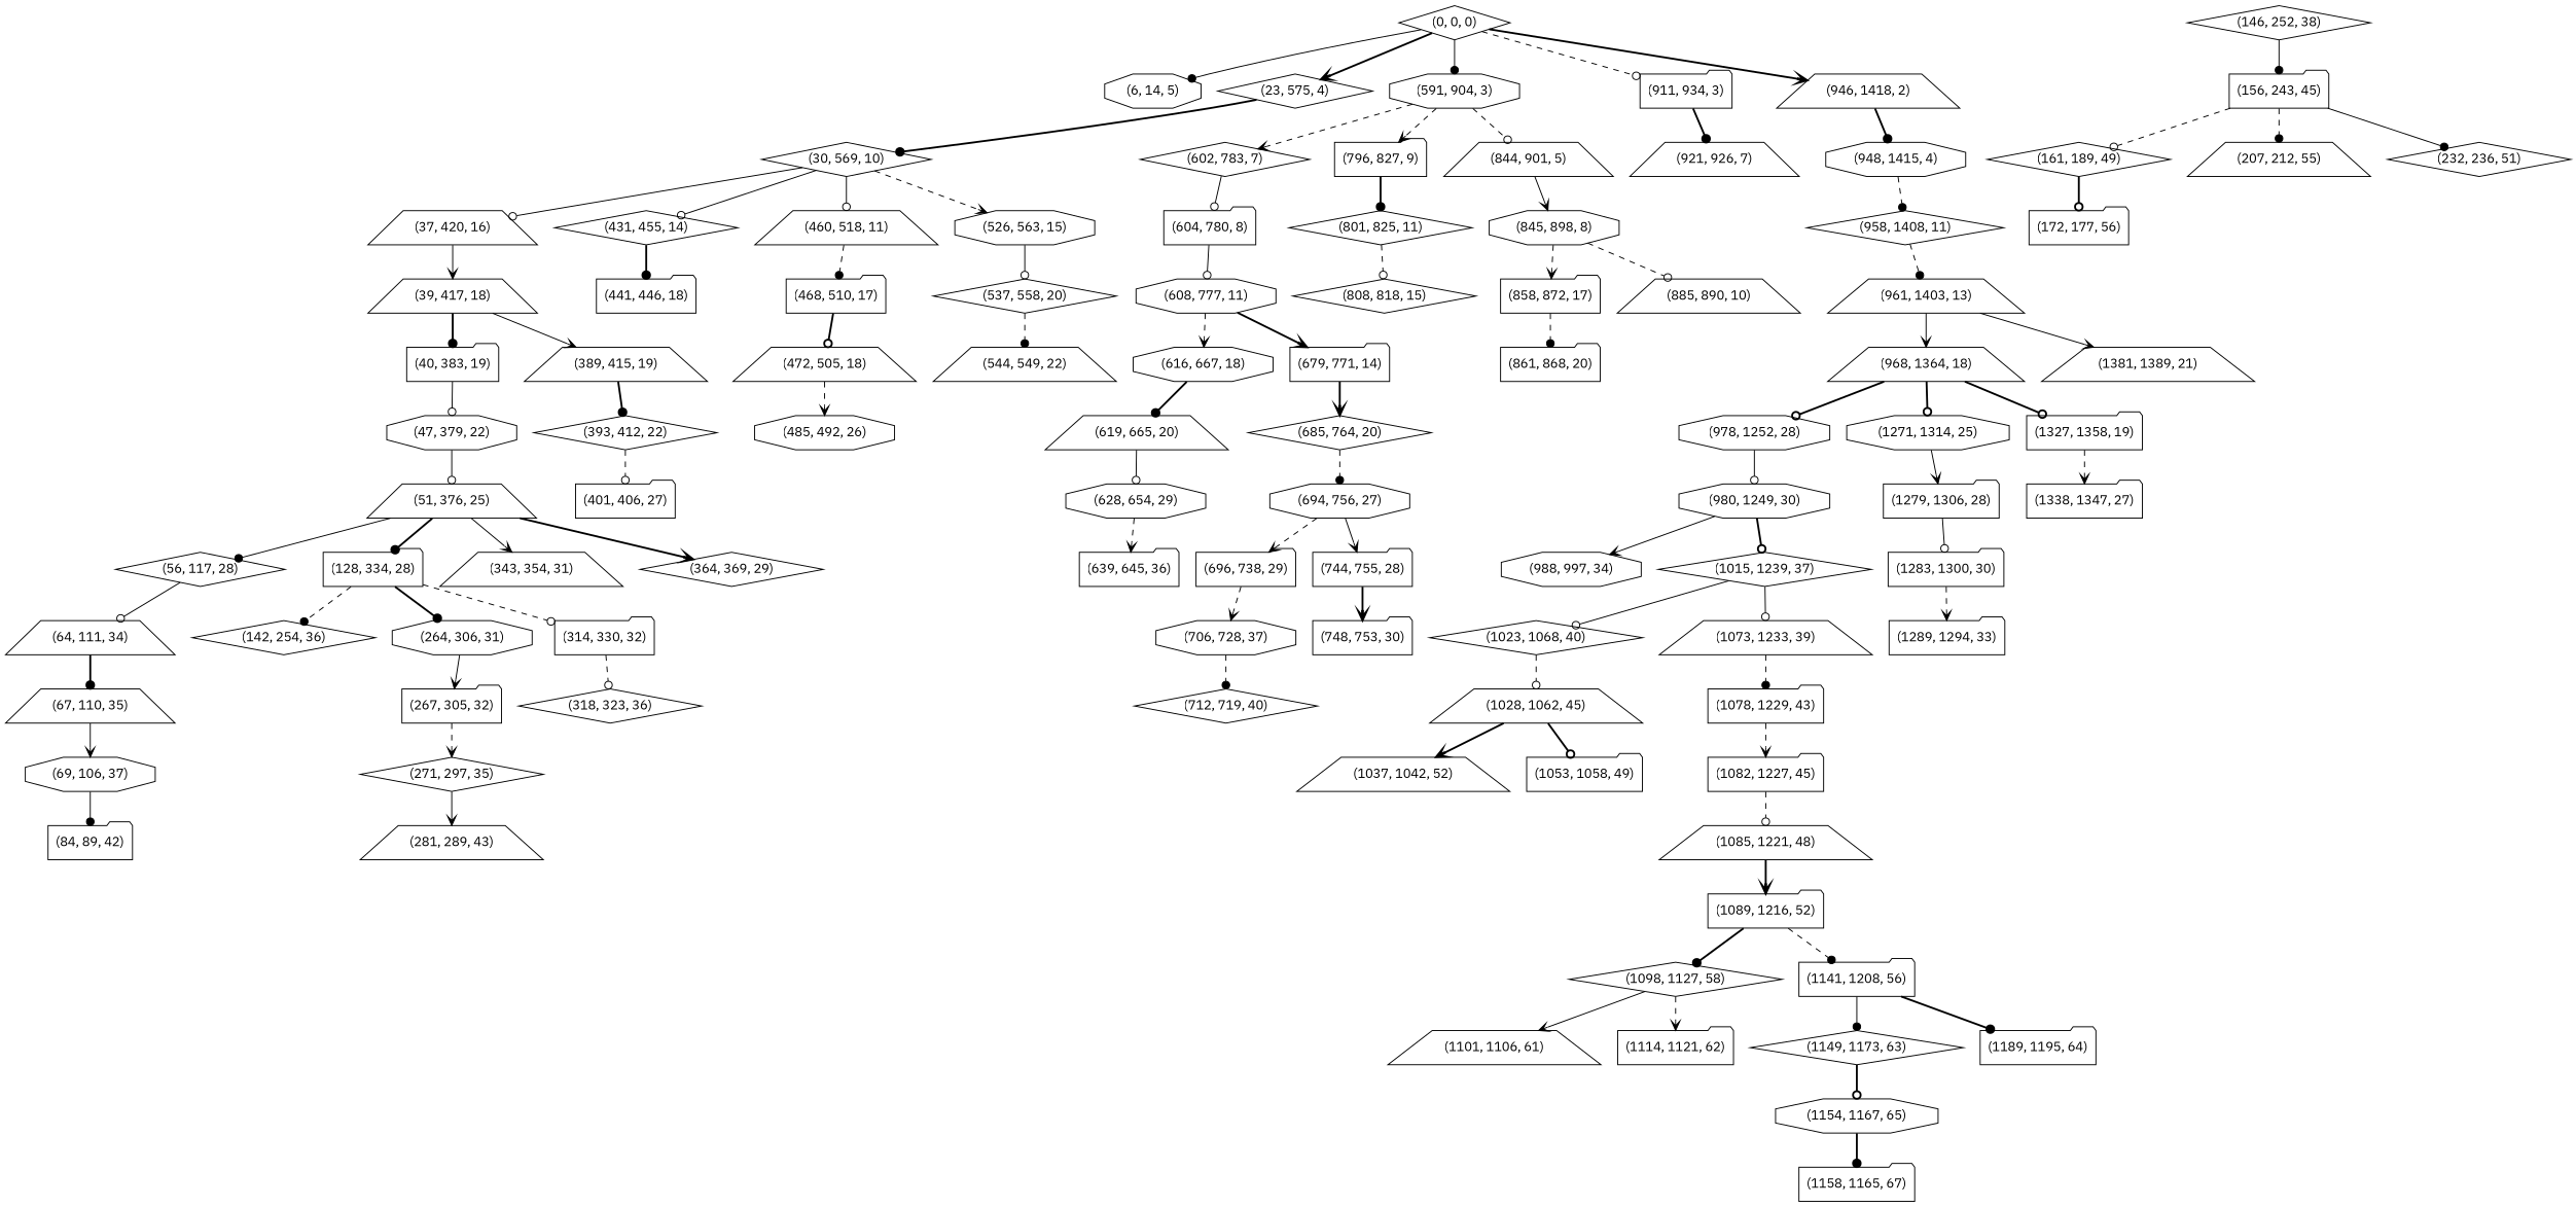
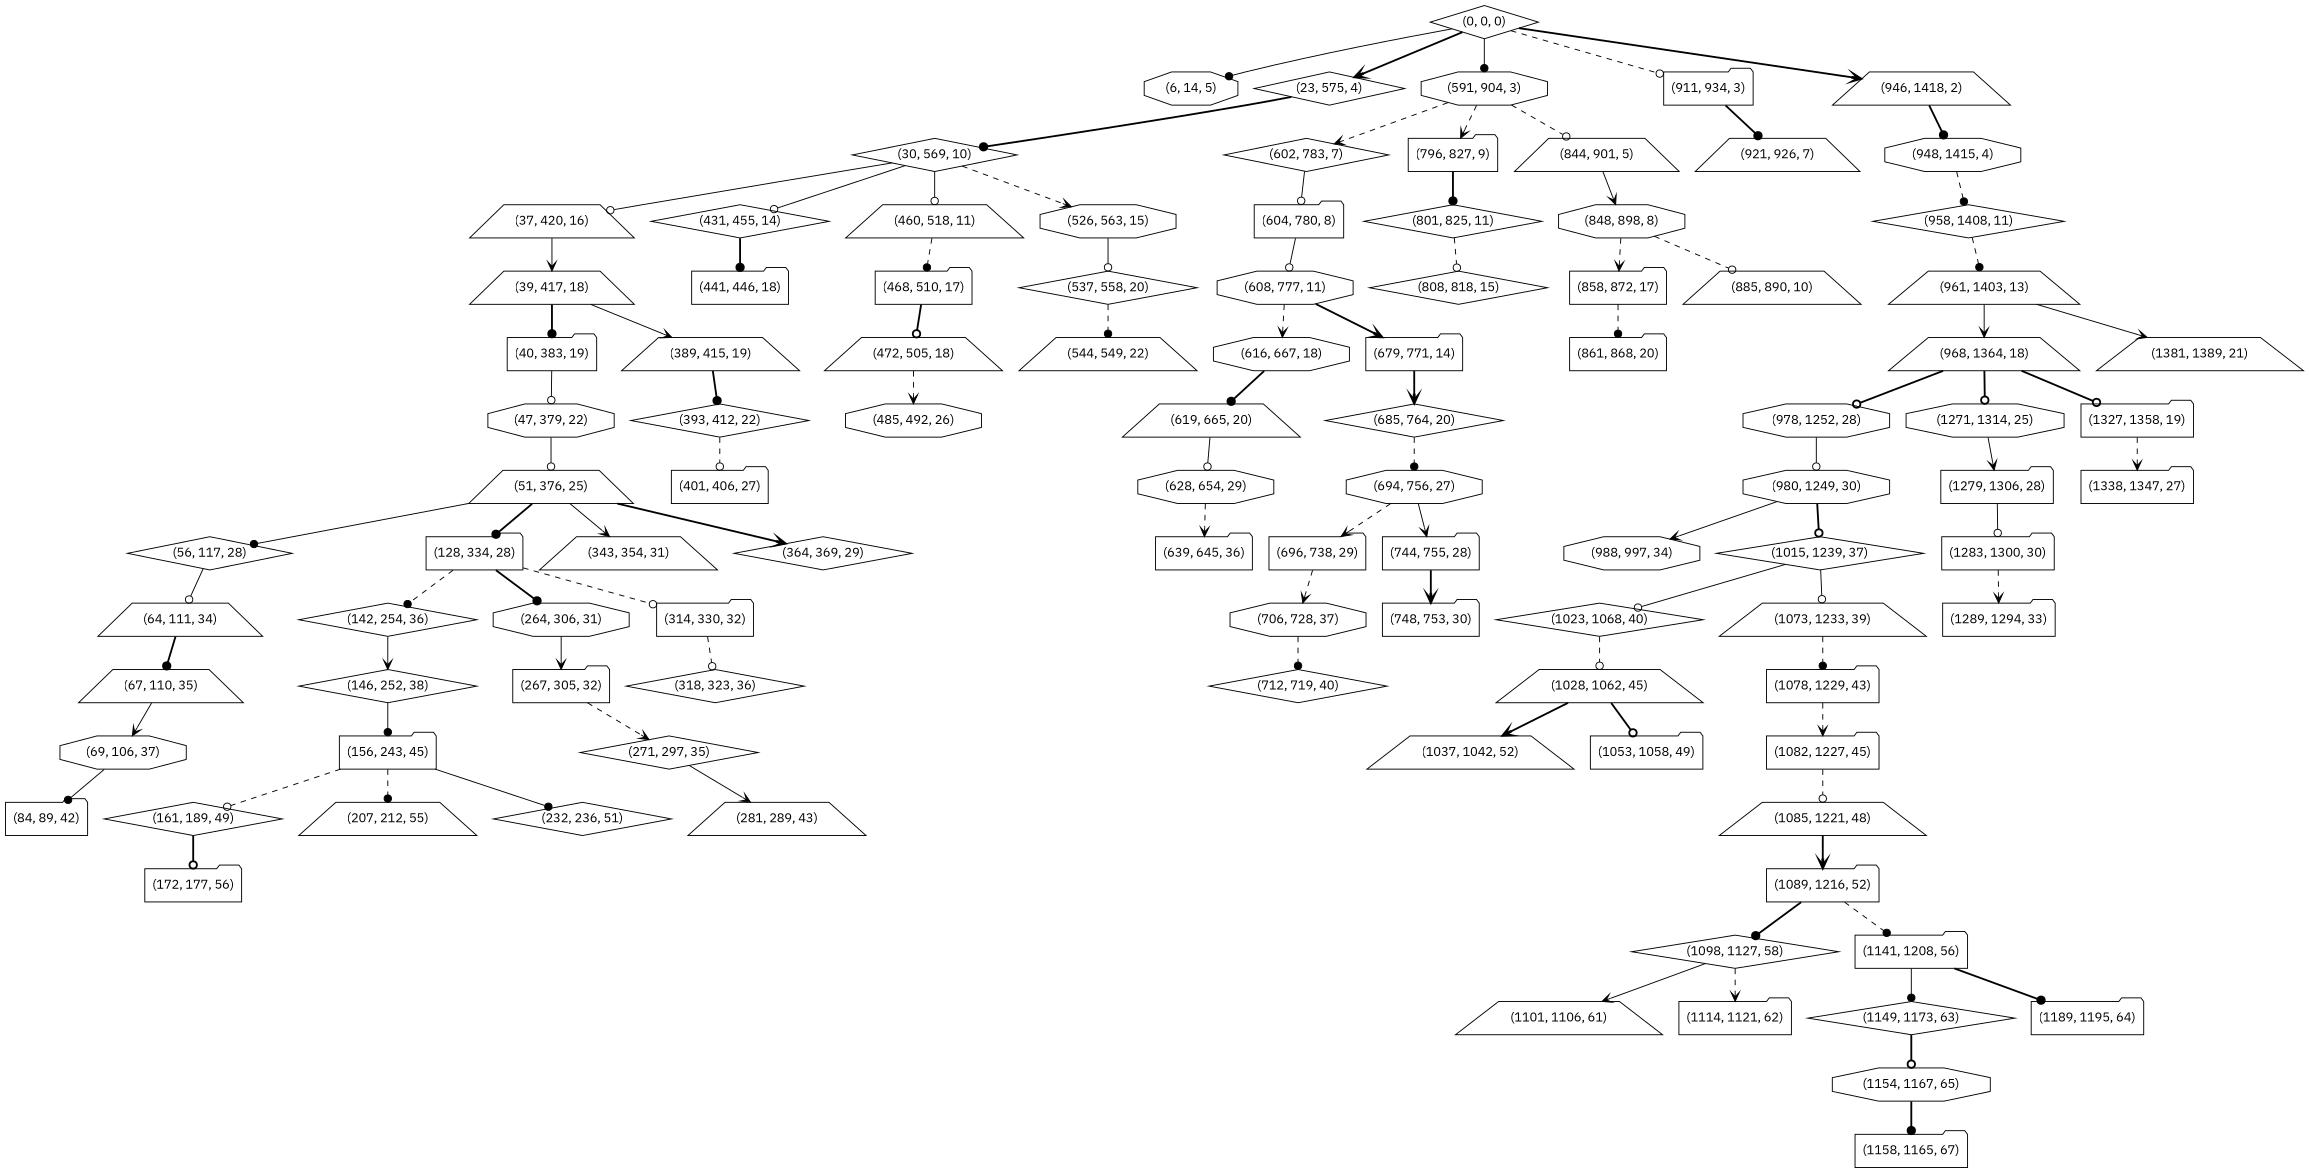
  digraph {
    fontname="IBM Plex Sans"
    node [fontname="IBM Plex Sans" shape=folder]
    edge [arrowhead=vee fontname="IBM Plex Sans" style=solid]
    "(0, 0, 0)" [shape=diamond]
    "(6, 14, 5)" [shape=octagon]
    "(23, 575, 4)" [shape=diamond]
    "(591, 904, 3)" [shape=octagon]
    "(911, 934, 3)"
    "(946, 1418, 2)" [shape=trapezium]
    "(30, 569, 10)" [shape=diamond]
    "(602, 783, 7)" [shape=diamond]
    "(796, 827, 9)"
    "(844, 901, 5)" [shape=trapezium]
    "(921, 926, 7)" [shape=trapezium]
    "(948, 1415, 4)" [shape=octagon]
    "(37, 420, 16)" [shape=trapezium]
    "(431, 455, 14)" [shape=diamond]
    "(460, 518, 11)" [shape=trapezium]
    "(526, 563, 15)" [shape=octagon]
    "(39, 417, 18)" [shape=trapezium]
    "(441, 446, 18)"
    "(468, 510, 17)"
    "(537, 558, 20)" [shape=diamond]
    "(40, 383, 19)"
    "(389, 415, 19)" [shape=trapezium]
    "(47, 379, 22)" [shape=octagon]
    "(393, 412, 22)" [shape=diamond]
    "(51, 376, 25)" [shape=trapezium]
    "(56, 117, 28)" [shape=diamond]
    "(128, 334, 28)"
    "(343, 354, 31)" [shape=trapezium]
    "(364, 369, 29)" [shape=diamond]
    "(64, 111, 34)" [shape=trapezium]
    "(142, 254, 36)" [shape=diamond]
    "(264, 306, 31)" [shape=octagon]
    "(314, 330, 32)"
    "(67, 110, 35)" [shape=trapezium]
    "(69, 106, 37)" [shape=octagon]
    "(84, 89, 42)"
    "(146, 252, 38)" [shape=diamond]
    "(267, 305, 32)"
    "(318, 323, 36)" [shape=diamond]
    "(156, 243, 45)"
    "(161, 189, 49)" [shape=diamond]
    "(207, 212, 55)" [shape=trapezium]
    "(232, 236, 51)" [shape=diamond]
    "(172, 177, 56)"
    "(271, 297, 35)" [shape=diamond]
    "(281, 289, 43)" [shape=trapezium]
    "(401, 406, 27)"
    "(472, 505, 18)" [shape=trapezium]
    "(485, 492, 26)" [shape=octagon]
    "(544, 549, 22)" [shape=trapezium]
    "(604, 780, 8)"
    "(801, 825, 11)" [shape=diamond]
-   "(848, 898, 8)" [shape=octagon label="(845, 898, 8)"]
+   "(848, 898, 8)" [shape=octagon]
    "(608, 777, 11)" [shape=octagon]
    "(616, 667, 18)" [shape=octagon]
    "(679, 771, 14)"
    "(619, 665, 20)" [shape=trapezium]
    "(685, 764, 20)" [shape=diamond]
    "(628, 654, 29)" [shape=octagon]
    "(639, 645, 36)"
    "(694, 756, 27)" [shape=octagon]
    "(696, 738, 29)"
    "(744, 755, 28)"
    "(706, 728, 37)" [shape=octagon]
    "(748, 753, 30)"
    "(712, 719, 40)" [shape=diamond]
    "(808, 818, 15)" [shape=diamond]
    "(858, 872, 17)"
    "(885, 890, 10)" [shape=trapezium]
    "(861, 868, 20)"
    "(958, 1408, 11)" [shape=diamond]
    "(961, 1403, 13)" [shape=trapezium]
    "(968, 1364, 18)" [shape=trapezium]
    "(1381, 1389, 21)" [shape=trapezium]
    "(978, 1252, 28)" [shape=octagon]
    "(1271, 1314, 25)" [shape=octagon]
    "(1327, 1358, 19)"
    "(980, 1249, 30)" [shape=octagon]
    "(1279, 1306, 28)"
    "(1338, 1347, 27)"
    "(988, 997, 34)" [shape=octagon]
    "(1015, 1239, 37)" [shape=diamond]
    "(1023, 1068, 40)" [shape=diamond]
    "(1073, 1233, 39)" [shape=trapezium]
    "(1028, 1062, 45)" [shape=trapezium]
    "(1078, 1229, 43)"
    "(1037, 1042, 52)" [shape=trapezium]
    "(1053, 1058, 49)"
    "(1082, 1227, 45)"
    "(1085, 1221, 48)" [shape=trapezium]
    "(1089, 1216, 52)"
    "(1098, 1127, 58)" [shape=diamond]
    "(1141, 1208, 56)"
    "(1101, 1106, 61)" [shape=trapezium]
    "(1114, 1121, 62)"
    "(1149, 1173, 63)" [shape=diamond]
    "(1189, 1195, 64)"
    "(1154, 1167, 65)" [shape=octagon]
    "(1158, 1165, 67)"
    "(1283, 1300, 30)"
    "(1289, 1294, 33)"
    "(0, 0, 0)" -> "(6, 14, 5)" [arrowhead=dot]
    "(0, 0, 0)" -> "(23, 575, 4)" [style=bold]
    "(0, 0, 0)" -> "(591, 904, 3)" [arrowhead=dot]
    "(0, 0, 0)" -> "(911, 934, 3)" [arrowhead=odot style=dashed]
    "(0, 0, 0)" -> "(946, 1418, 2)" [style=bold]
    "(23, 575, 4)" -> "(30, 569, 10)" [arrowhead=dot style=bold]
    "(591, 904, 3)" -> "(602, 783, 7)" [style=dashed]
    "(591, 904, 3)" -> "(796, 827, 9)" [style=dashed]
    "(591, 904, 3)" -> "(844, 901, 5)" [arrowhead=odot style=dashed]
    "(911, 934, 3)" -> "(921, 926, 7)" [arrowhead=dot style=bold]
    "(946, 1418, 2)" -> "(948, 1415, 4)" [arrowhead=dot style=bold]
    "(30, 569, 10)" -> "(37, 420, 16)" [arrowhead=odot]
    "(30, 569, 10)" -> "(431, 455, 14)" [arrowhead=odot]
    "(30, 569, 10)" -> "(460, 518, 11)" [arrowhead=odot]
    "(30, 569, 10)" -> "(526, 563, 15)" [style=dashed]
    "(602, 783, 7)" -> "(604, 780, 8)" [arrowhead=odot]
    "(796, 827, 9)" -> "(801, 825, 11)" [arrowhead=dot style=bold]
    "(844, 901, 5)" -> "(848, 898, 8)"
    "(948, 1415, 4)" -> "(958, 1408, 11)" [arrowhead=dot style=dashed]
    "(37, 420, 16)" -> "(39, 417, 18)"
    "(431, 455, 14)" -> "(441, 446, 18)" [arrowhead=dot style=bold]
    "(460, 518, 11)" -> "(468, 510, 17)" [arrowhead=dot style=dashed]
    "(526, 563, 15)" -> "(537, 558, 20)" [arrowhead=odot]
    "(39, 417, 18)" -> "(40, 383, 19)" [arrowhead=dot style=bold]
    "(39, 417, 18)" -> "(389, 415, 19)"
    "(468, 510, 17)" -> "(472, 505, 18)" [arrowhead=odot style=bold]
    "(537, 558, 20)" -> "(544, 549, 22)" [arrowhead=dot style=dashed]
    "(40, 383, 19)" -> "(47, 379, 22)" [arrowhead=odot]
    "(389, 415, 19)" -> "(393, 412, 22)" [arrowhead=dot style=bold]
    "(47, 379, 22)" -> "(51, 376, 25)" [arrowhead=odot]
    "(393, 412, 22)" -> "(401, 406, 27)" [arrowhead=odot style=dashed]
    "(51, 376, 25)" -> "(56, 117, 28)" [arrowhead=dot]
    "(51, 376, 25)" -> "(128, 334, 28)" [arrowhead=dot style=bold]
    "(51, 376, 25)" -> "(343, 354, 31)"
    "(51, 376, 25)" -> "(364, 369, 29)" [style=bold]
    "(56, 117, 28)" -> "(64, 111, 34)" [arrowhead=odot]
    "(128, 334, 28)" -> "(142, 254, 36)" [arrowhead=dot style=dashed]
    "(128, 334, 28)" -> "(264, 306, 31)" [arrowhead=dot style=bold]
    "(128, 334, 28)" -> "(314, 330, 32)" [arrowhead=odot style=dashed]
    "(64, 111, 34)" -> "(67, 110, 35)" [arrowhead=dot style=bold]
+   "(142, 254, 36)" -> "(146, 252, 38)"
    "(264, 306, 31)" -> "(267, 305, 32)"
    "(314, 330, 32)" -> "(318, 323, 36)" [arrowhead=odot style=dashed]
    "(67, 110, 35)" -> "(69, 106, 37)"
    "(69, 106, 37)" -> "(84, 89, 42)" [arrowhead=dot]
    "(146, 252, 38)" -> "(156, 243, 45)" [arrowhead=dot]
    "(267, 305, 32)" -> "(271, 297, 35)" [style=dashed]
    "(156, 243, 45)" -> "(161, 189, 49)" [arrowhead=odot style=dashed]
    "(156, 243, 45)" -> "(207, 212, 55)" [arrowhead=dot style=dashed]
    "(156, 243, 45)" -> "(232, 236, 51)" [arrowhead=dot]
    "(161, 189, 49)" -> "(172, 177, 56)" [arrowhead=odot style=bold]
    "(271, 297, 35)" -> "(281, 289, 43)"
    "(472, 505, 18)" -> "(485, 492, 26)" [style=dashed]
    "(604, 780, 8)" -> "(608, 777, 11)" [arrowhead=odot]
    "(801, 825, 11)" -> "(808, 818, 15)" [arrowhead=odot style=dashed]
    "(848, 898, 8)" -> "(858, 872, 17)" [style=dashed]
    "(848, 898, 8)" -> "(885, 890, 10)" [arrowhead=odot style=dashed]
    "(608, 777, 11)" -> "(616, 667, 18)" [style=dashed]
    "(608, 777, 11)" -> "(679, 771, 14)" [style=bold]
    "(616, 667, 18)" -> "(619, 665, 20)" [arrowhead=dot style=bold]
    "(679, 771, 14)" -> "(685, 764, 20)" [style=bold]
    "(619, 665, 20)" -> "(628, 654, 29)" [arrowhead=odot]
    "(685, 764, 20)" -> "(694, 756, 27)" [arrowhead=dot style=dashed]
    "(628, 654, 29)" -> "(639, 645, 36)" [style=dashed]
    "(694, 756, 27)" -> "(696, 738, 29)" [style=dashed]
    "(694, 756, 27)" -> "(744, 755, 28)"
    "(696, 738, 29)" -> "(706, 728, 37)" [style=dashed]
    "(744, 755, 28)" -> "(748, 753, 30)" [style=bold]
    "(706, 728, 37)" -> "(712, 719, 40)" [arrowhead=dot style=dashed]
    "(858, 872, 17)" -> "(861, 868, 20)" [arrowhead=dot style=dashed]
    "(958, 1408, 11)" -> "(961, 1403, 13)" [arrowhead=dot style=dashed]
    "(961, 1403, 13)" -> "(968, 1364, 18)"
    "(961, 1403, 13)" -> "(1381, 1389, 21)"
    "(968, 1364, 18)" -> "(978, 1252, 28)" [arrowhead=odot style=bold]
    "(968, 1364, 18)" -> "(1271, 1314, 25)" [arrowhead=odot style=bold]
    "(968, 1364, 18)" -> "(1327, 1358, 19)" [arrowhead=odot style=bold]
    "(978, 1252, 28)" -> "(980, 1249, 30)" [arrowhead=odot]
    "(1271, 1314, 25)" -> "(1279, 1306, 28)"
    "(1327, 1358, 19)" -> "(1338, 1347, 27)" [style=dashed]
    "(980, 1249, 30)" -> "(988, 997, 34)"
    "(980, 1249, 30)" -> "(1015, 1239, 37)" [arrowhead=odot style=bold]
    "(1279, 1306, 28)" -> "(1283, 1300, 30)" [arrowhead=odot]
    "(1015, 1239, 37)" -> "(1023, 1068, 40)" [arrowhead=odot]
    "(1015, 1239, 37)" -> "(1073, 1233, 39)" [arrowhead=odot]
    "(1023, 1068, 40)" -> "(1028, 1062, 45)" [arrowhead=odot style=dashed]
    "(1073, 1233, 39)" -> "(1078, 1229, 43)" [arrowhead=dot style=dashed]
    "(1028, 1062, 45)" -> "(1037, 1042, 52)" [style=bold]
    "(1028, 1062, 45)" -> "(1053, 1058, 49)" [arrowhead=odot style=bold]
    "(1078, 1229, 43)" -> "(1082, 1227, 45)" [style=dashed]
    "(1082, 1227, 45)" -> "(1085, 1221, 48)" [arrowhead=odot style=dashed]
    "(1085, 1221, 48)" -> "(1089, 1216, 52)" [style=bold]
    "(1089, 1216, 52)" -> "(1098, 1127, 58)" [arrowhead=dot style=bold]
    "(1089, 1216, 52)" -> "(1141, 1208, 56)" [arrowhead=dot style=dashed]
    "(1098, 1127, 58)" -> "(1101, 1106, 61)"
    "(1098, 1127, 58)" -> "(1114, 1121, 62)" [style=dashed]
    "(1141, 1208, 56)" -> "(1149, 1173, 63)" [arrowhead=dot]
    "(1141, 1208, 56)" -> "(1189, 1195, 64)" [arrowhead=dot style=bold]
    "(1149, 1173, 63)" -> "(1154, 1167, 65)" [arrowhead=odot style=bold]
    "(1154, 1167, 65)" -> "(1158, 1165, 67)" [arrowhead=dot style=bold]
    "(1283, 1300, 30)" -> "(1289, 1294, 33)" [style=dashed]
  }
